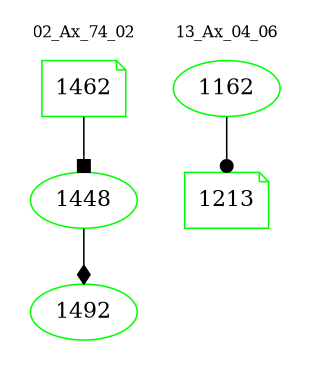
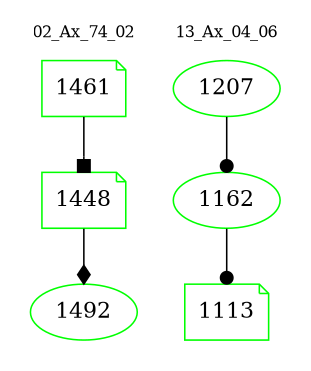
  digraph {
    node [color=green shape=note]
    edge [arrowhead=dot color=black]
-   n1 [label=1462]
-   n2 [label=1448 shape=ellipse]
+   n1 [label=1461]
+   n2 [label=1448]
    n3 [label=1492 shape=ellipse]
+   n4 [label=1207 shape=ellipse]
    n5 [label=1162 shape=ellipse]
-   n6 [label=1213]
+   n6 [label=1113]
    subgraph cluster_1 {
      color=white
      fontsize=10
      label="02_Ax_74_02"
      n1
      n2
      n3
    }
    subgraph cluster_2 {
      color=white
      fontsize=10
      label="13_Ax_04_06"
+     n4
      n5
      n6
    }
    n1 -> n2 [arrowhead=box]
    n2 -> n3 [arrowhead=diamond]
+   n4 -> n5
    n5 -> n6
  }
